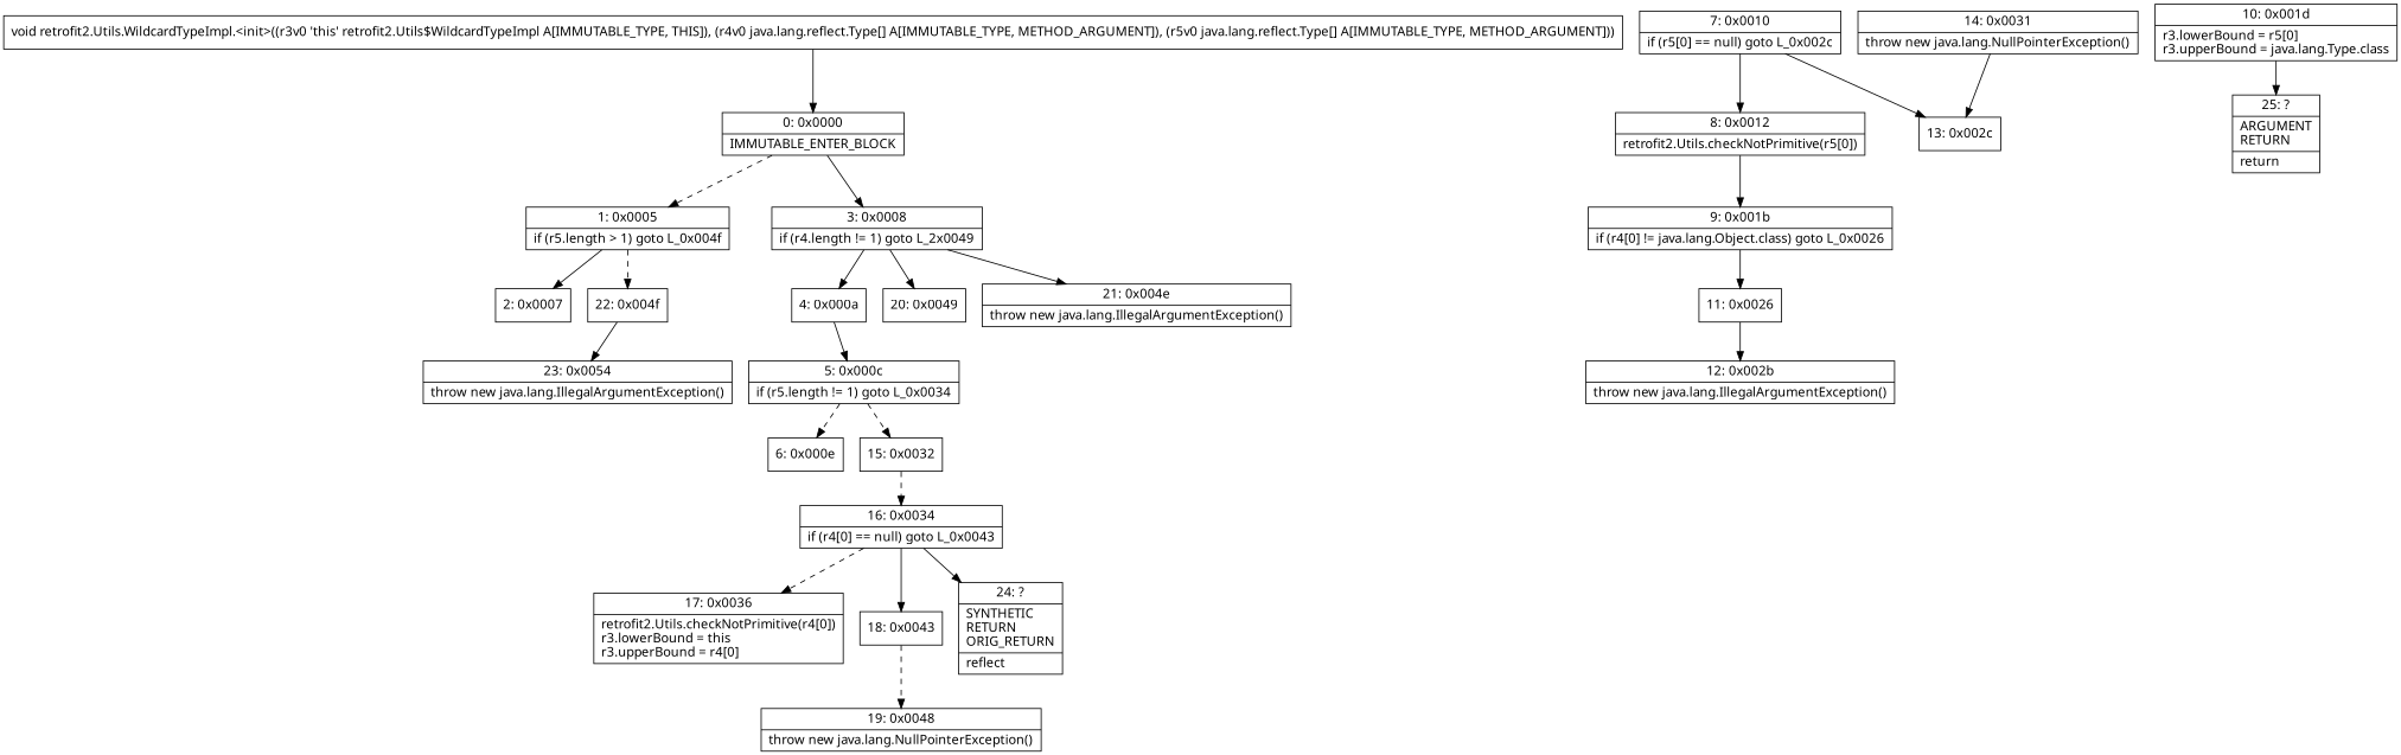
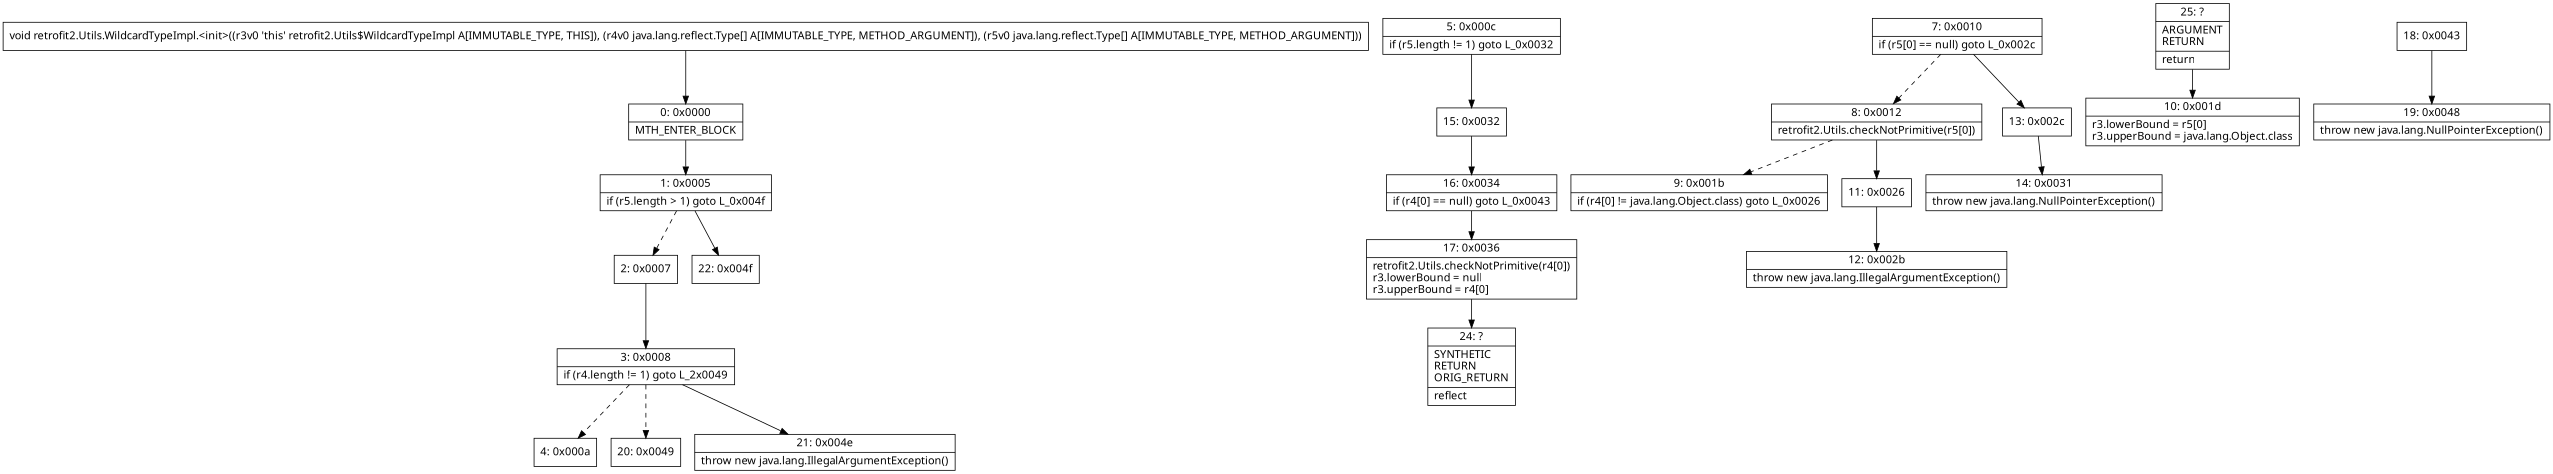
  digraph {
    fontname="Noto Sans"
    node [fontname="Noto Sans" shape=record]
    edge [fontname="Noto Sans"]
-   n1 [label="{0\:\ 0x0000|IMMUTABLE_ENTER_BLOCK\l}"]
+   n1 [label="{0\:\ 0x0000|MTH_ENTER_BLOCK\l}"]
    n2 [label="{1\:\ 0x0005|if (r5.length \> 1) goto L_0x004f\l}"]
    n3 [label="{2\:\ 0x0007}"]
    n4 [label="{22\:\ 0x004f}"]
    n5 [label="{3\:\ 0x0008|if (r4.length != 1) goto L_2x0049\l}"]
-   n6 [label="{23\:\ 0x0054|throw new java.lang.IllegalArgumentException()\l}"]
    n7 [label="{4\:\ 0x000a}"]
    n8 [label="{20\:\ 0x0049}"]
    n9 [label="{21\:\ 0x004e|throw new java.lang.IllegalArgumentException()\l}"]
-   n10 [label="{5\:\ 0x000c|if (r5.length != 1) goto L_0x0034\l}"]
-   n11 [label="{6\:\ 0x000e}"]
+   n10 [label="{5\:\ 0x000c|if (r5.length != 1) goto L_0x0032\l}"]
    n12 [label="{15\:\ 0x0032}"]
    n13 [label="{16\:\ 0x0034|if (r4[0] == null) goto L_0x0043\l}"]
    n14 [label="{7\:\ 0x0010|if (r5[0] == null) goto L_0x002c\l}"]
    n15 [label="{8\:\ 0x0012|retrofit2.Utils.checkNotPrimitive(r5[0])\l}"]
    n16 [label="{13\:\ 0x002c}"]
    n17 [label="{9\:\ 0x001b|if (r4[0] != java.lang.Object.class) goto L_0x0026\l}"]
    n18 [label="{14\:\ 0x0031|throw new java.lang.NullPointerException()\l}"]
    n19 [label="{11\:\ 0x0026}"]
-   n20 [label="{10\:\ 0x001d|r3.lowerBound = r5[0]\lr3.upperBound = java.lang.Type.class\l}"]
+   n20 [label="{10\:\ 0x001d|r3.lowerBound = r5[0]\lr3.upperBound = java.lang.Object.class\l}"]
    n21 [label="{25\:\ ?|ARGUMENT\lRETURN\l|return\l}"]
    n22 [label="{12\:\ 0x002b|throw new java.lang.IllegalArgumentException()\l}"]
-   n23 [label="{17\:\ 0x0036|retrofit2.Utils.checkNotPrimitive(r4[0])\lr3.lowerBound = this\lr3.upperBound = r4[0]\l}"]
+   n23 [label="{17\:\ 0x0036|retrofit2.Utils.checkNotPrimitive(r4[0])\lr3.lowerBound = null\lr3.upperBound = r4[0]\l}"]
    n24 [label="{18\:\ 0x0043}"]
    n25 [label="{24\:\ ?|SYNTHETIC\lRETURN\lORIG_RETURN\l|reflect\l}"]
    n26 [label="{19\:\ 0x0048|throw new java.lang.NullPointerException()\l}"]
    n27 [label="{void retrofit2.Utils.WildcardTypeImpl.\<init\>((r3v0 'this' retrofit2.Utils$WildcardTypeImpl A[IMMUTABLE_TYPE, THIS]), (r4v0 java.lang.reflect.Type[] A[IMMUTABLE_TYPE, METHOD_ARGUMENT]), (r5v0 java.lang.reflect.Type[] A[IMMUTABLE_TYPE, METHOD_ARGUMENT])) }"]
-   n1 -> n2 [style=dashed]
-   n2 -> n3 [style=solid]
-   n2 -> n4 [style=dashed]
-   n1 -> n5
-   n4 -> n6
-   n5 -> n7 [style=solid]
-   n5 -> n8
+   n1 -> n2
+   n2 -> n3 [style=dashed]
+   n2 -> n4
+   n3 -> n5
+   n5 -> n7 [style=dashed]
+   n5 -> n8 [style=dashed]
    n5 -> n9
-   n7 -> n10
-   n10 -> n11 [style=dashed]
-   n10 -> n12 [style=dashed]
-   n12 -> n13 [style=dashed]
-   n13 -> n23 [style=dashed]
-   n13 -> n24
-   n14 -> n15 [style=solid]
+   n10 -> n12
+   n12 -> n13
+   n13 -> n23 [style=solid]
+   n14 -> n15 [style=dashed]
    n14 -> n16
-   n15 -> n17
-   n18 -> n16
-   n17 -> n19
+   n15 -> n17 [style=dashed]
+   n16 -> n18
+   n15 -> n19
    n19 -> n22
-   n20 -> n21
-   n13 -> n25
-   n24 -> n26 [style=dashed]
+   n21 -> n20
+   n23 -> n25
+   n24 -> n26
    n27 -> n1
  }
